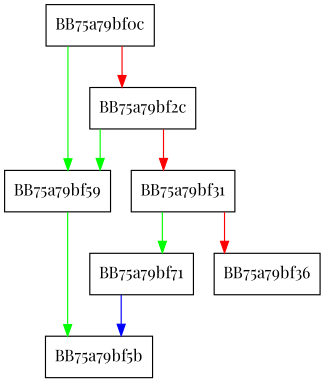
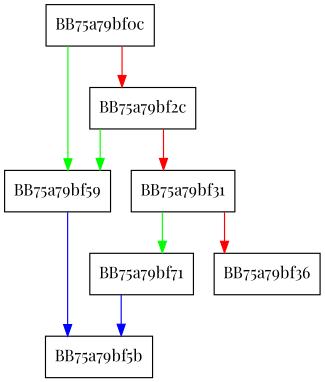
  digraph {
    fontname="Playfair Display"
    splines=ortho
    node [fontname="Playfair Display" shape=box]
    edge [color=green fontname="Playfair Display"]
    BB75a79bf0c
    BB75a79bf59
    BB75a79bf2c
    BB75a79bf5b
    BB75a79bf31
    n6 [label=BB75a79bf71]
    BB75a79bf36
    BB75a79bf0c -> BB75a79bf59
    BB75a79bf0c -> BB75a79bf2c [color=red]
-   BB75a79bf59 -> BB75a79bf5b
+   BB75a79bf59 -> BB75a79bf5b [color=blue]
    BB75a79bf2c -> BB75a79bf59
    BB75a79bf2c -> BB75a79bf31 [color=red]
    BB75a79bf31 -> n6
    BB75a79bf31 -> BB75a79bf36 [color=red]
    n6 -> BB75a79bf5b [color=blue]
  }
